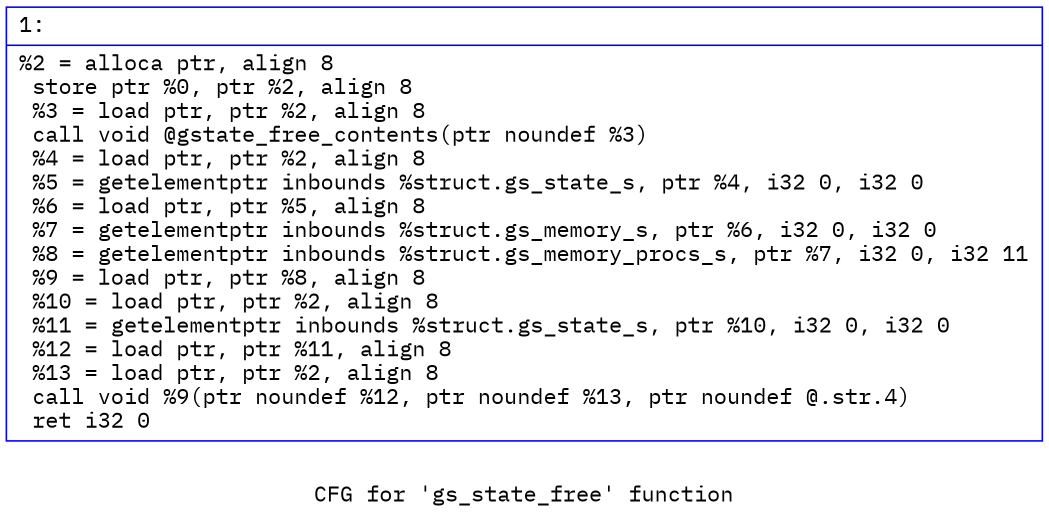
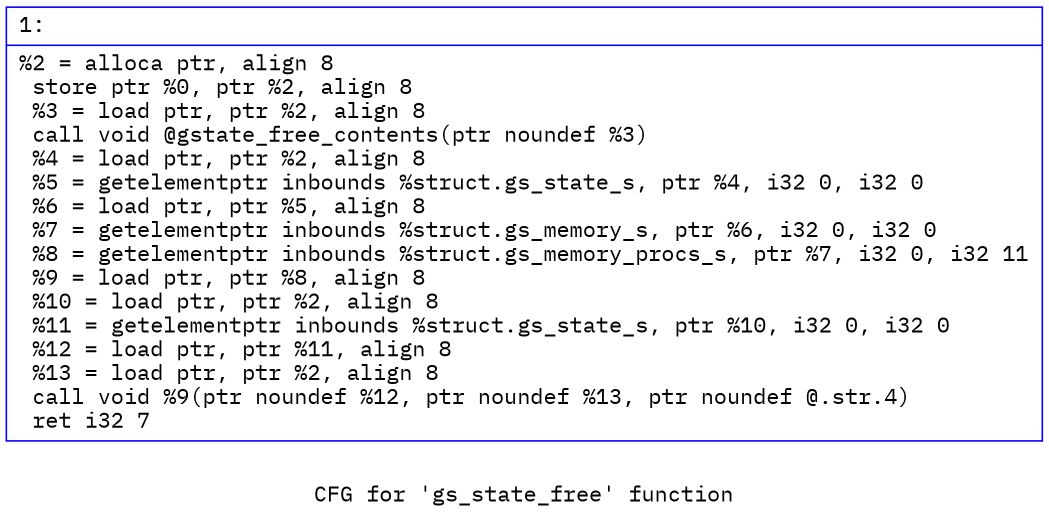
  digraph {
    label="CFG for 'gs_state_free' function"
    fontname="IBM Plex Mono"
-   n1 [color=blue fillcolor=white fontname="IBM Plex Mono" label="{1:\l|  %2 = alloca ptr, align 8\l  store ptr %0, ptr %2, align 8\l  %3 = load ptr, ptr %2, align 8\l  call void @gstate_free_contents(ptr noundef %3)\l  %4 = load ptr, ptr %2, align 8\l  %5 = getelementptr inbounds %struct.gs_state_s, ptr %4, i32 0, i32 0\l  %6 = load ptr, ptr %5, align 8\l  %7 = getelementptr inbounds %struct.gs_memory_s, ptr %6, i32 0, i32 0\l  %8 = getelementptr inbounds %struct.gs_memory_procs_s, ptr %7, i32 0, i32 11\l  %9 = load ptr, ptr %8, align 8\l  %10 = load ptr, ptr %2, align 8\l  %11 = getelementptr inbounds %struct.gs_state_s, ptr %10, i32 0, i32 0\l  %12 = load ptr, ptr %11, align 8\l  %13 = load ptr, ptr %2, align 8\l  call void %9(ptr noundef %12, ptr noundef %13, ptr noundef @.str.4)\l  ret i32 0\l}" shape=record style=filled]
+   n1 [color=blue fillcolor=white fontname="IBM Plex Mono" label="{1:\l|  %2 = alloca ptr, align 8\l  store ptr %0, ptr %2, align 8\l  %3 = load ptr, ptr %2, align 8\l  call void @gstate_free_contents(ptr noundef %3)\l  %4 = load ptr, ptr %2, align 8\l  %5 = getelementptr inbounds %struct.gs_state_s, ptr %4, i32 0, i32 0\l  %6 = load ptr, ptr %5, align 8\l  %7 = getelementptr inbounds %struct.gs_memory_s, ptr %6, i32 0, i32 0\l  %8 = getelementptr inbounds %struct.gs_memory_procs_s, ptr %7, i32 0, i32 11\l  %9 = load ptr, ptr %8, align 8\l  %10 = load ptr, ptr %2, align 8\l  %11 = getelementptr inbounds %struct.gs_state_s, ptr %10, i32 0, i32 0\l  %12 = load ptr, ptr %11, align 8\l  %13 = load ptr, ptr %2, align 8\l  call void %9(ptr noundef %12, ptr noundef %13, ptr noundef @.str.4)\l  ret i32 7\l}" shape=record style=filled]
  }
